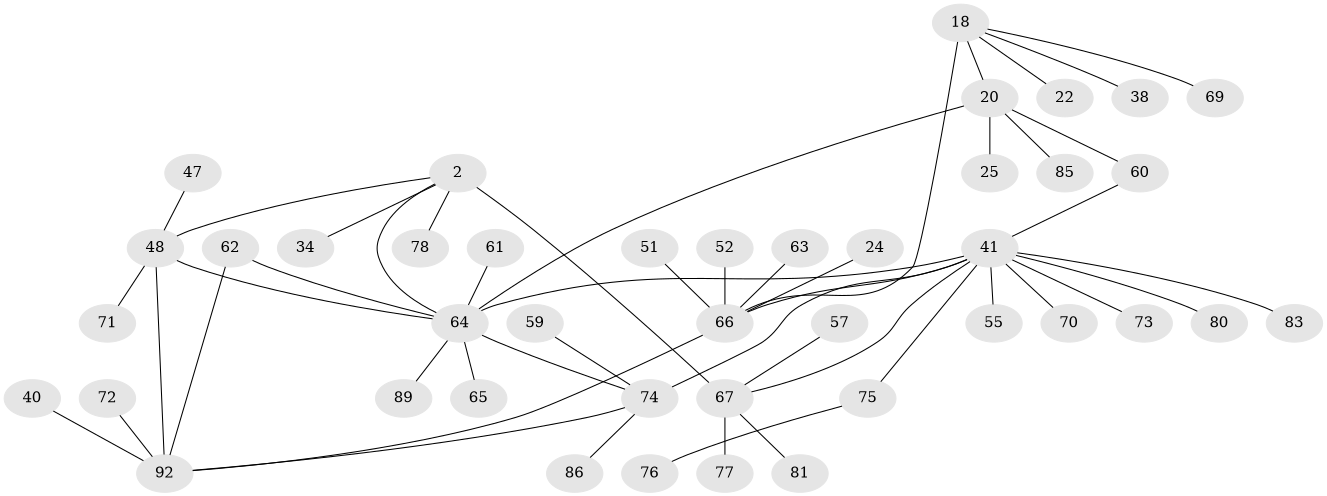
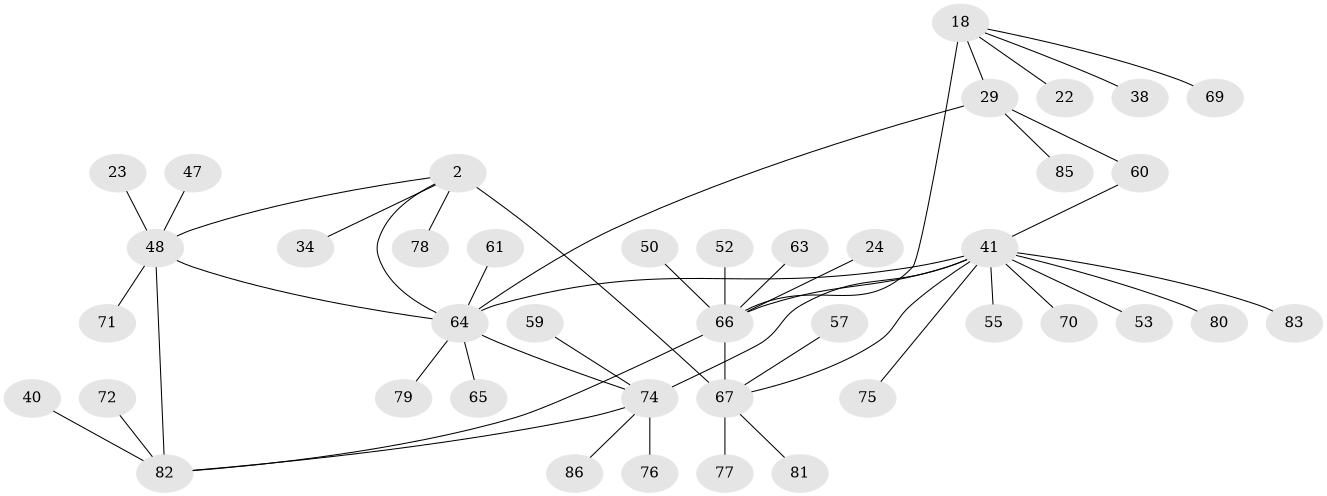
  graph {
    node [color=gray90 style=filled]
    n1 [label=2 super="+5"]
    34
    48 [super="+37+4"]
    64 [super="+19+35+56+39"]
    67 [super="+33+46+49+51"]
    78
-   82 [super="+3" label=92]
+   82 [super="+3"]
    71
    74 [super="+15+53+58"]
    65
-   79 [label=89]
+   79
    77 [super="+32"]
    81
    n14 [label=18 super="+9"]
-   20 [super="+18"]
+   20 [super="+18" label=29]
    22
    38
    66 [super="+21+12"]
    69
-   25
    60
    85 [super="+68+84"]
    41 [super="+29+16+30"]
+   23
    24
    55
    70 [super="+54"]
-   73
+   73 [label=53]
    75
    80
    83
    40
    76
    86
    47 [super="+42"]
-   50 [super="+43" label=51]
+   50 [super="+43"]
    52
    57 [super="+27"]
    59
    61
-   62
    63
    72
    n1 -- 34
    n1 -- 48
    n1 -- 64
    n1 -- 67 [weight=4]
    n1 -- 78
    48 -- 64
    48 -- 82 [weight=4]
    48 -- 71
    64 -- 74
    64 -- 65
    64 -- 79
    67 -- 77
    67 -- 81
    74 -- 82
-   75 -- 76
+   74 -- 76
    74 -- 86
    n14 -- 20
    n14 -- 22
    n14 -- 38
    n14 -- 66 [weight=4]
    n14 -- 69
    20 -- 64 [weight=4]
-   20 -- 25
    20 -- 60
    20 -- 85
+   66 -- 67
    66 -- 82
    60 -- 41
    41 -- 64 [weight=2]
    41 -- 67
    41 -- 74 [weight=4]
    41 -- 66 [weight=2]
    41 -- 55
    41 -- 70
    41 -- 73
    41 -- 75
    41 -- 80
    41 -- 83
+   23 -- 48
    24 -- 66
    40 -- 82
    47 -- 48
    50 -- 66
    52 -- 66
    57 -- 67
    59 -- 74
    61 -- 64
-   62 -- 64
-   62 -- 82
    63 -- 66
    72 -- 82
  }
